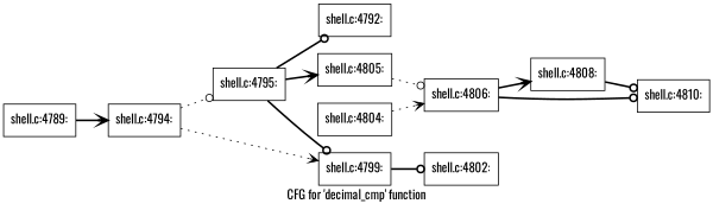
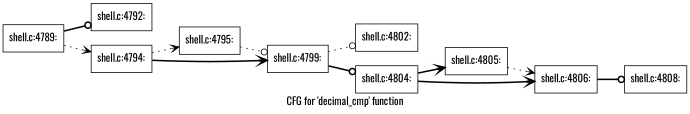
  digraph {
    fontname=Oswald
    label="CFG for 'decimal_cmp' function"
    rankdir=LR
    node [fontname=Oswald shape=record]
    edge [arrowhead=odot fontname=Oswald style=bold]
    n1 [label="{shell.c:4789:}"]
    n2 [label="{shell.c:4792:}"]
    n3 [label="{shell.c:4794:}"]
    n4 [label="{shell.c:4795:}"]
    n5 [label="{shell.c:4799:}"]
    n6 [label="{shell.c:4802:}"]
    n7 [label="{shell.c:4804:}"]
    n8 [label="{shell.c:4805:}"]
    n9 [label="{shell.c:4806:}"]
    n10 [label="{shell.c:4808:}"]
-   n11 [label="{shell.c:4810:}"]
-   n4 -> n2
-   n1 -> n3 [arrowhead=vee]
-   n3 -> n4 [style=dotted]
-   n3 -> n5 [arrowhead=vee style=dotted]
-   n4 -> n5
-   n5 -> n6
-   n4 -> n8 [arrowhead=vee]
-   n7 -> n9 [arrowhead=vee style=dotted]
-   n8 -> n9 [style=dotted]
-   n9 -> n10 [arrowhead=vee]
-   n9 -> n11
-   n10 -> n11
+   n1 -> n2
+   n1 -> n3 [arrowhead=vee style=dotted]
+   n3 -> n4 [arrowhead=vee style=dotted]
+   n3 -> n5 [arrowhead=vee]
+   n4 -> n5 [style=dotted]
+   n5 -> n6 [style=dotted]
+   n5 -> n7
+   n7 -> n8 [arrowhead=vee]
+   n7 -> n9 [arrowhead=vee]
+   n8 -> n9 [arrowhead=vee style=dotted]
+   n9 -> n10
  }
